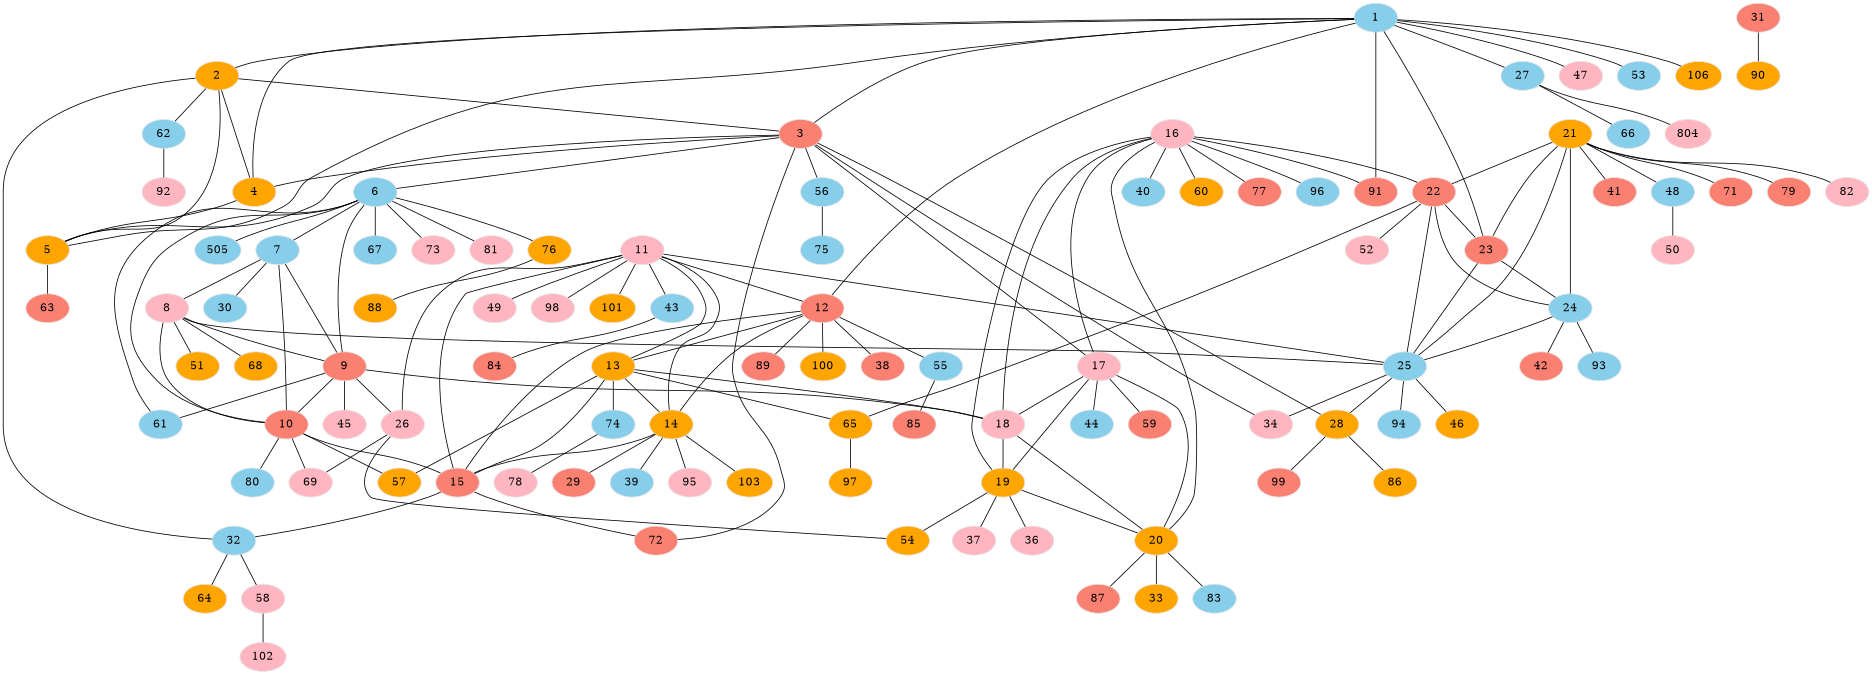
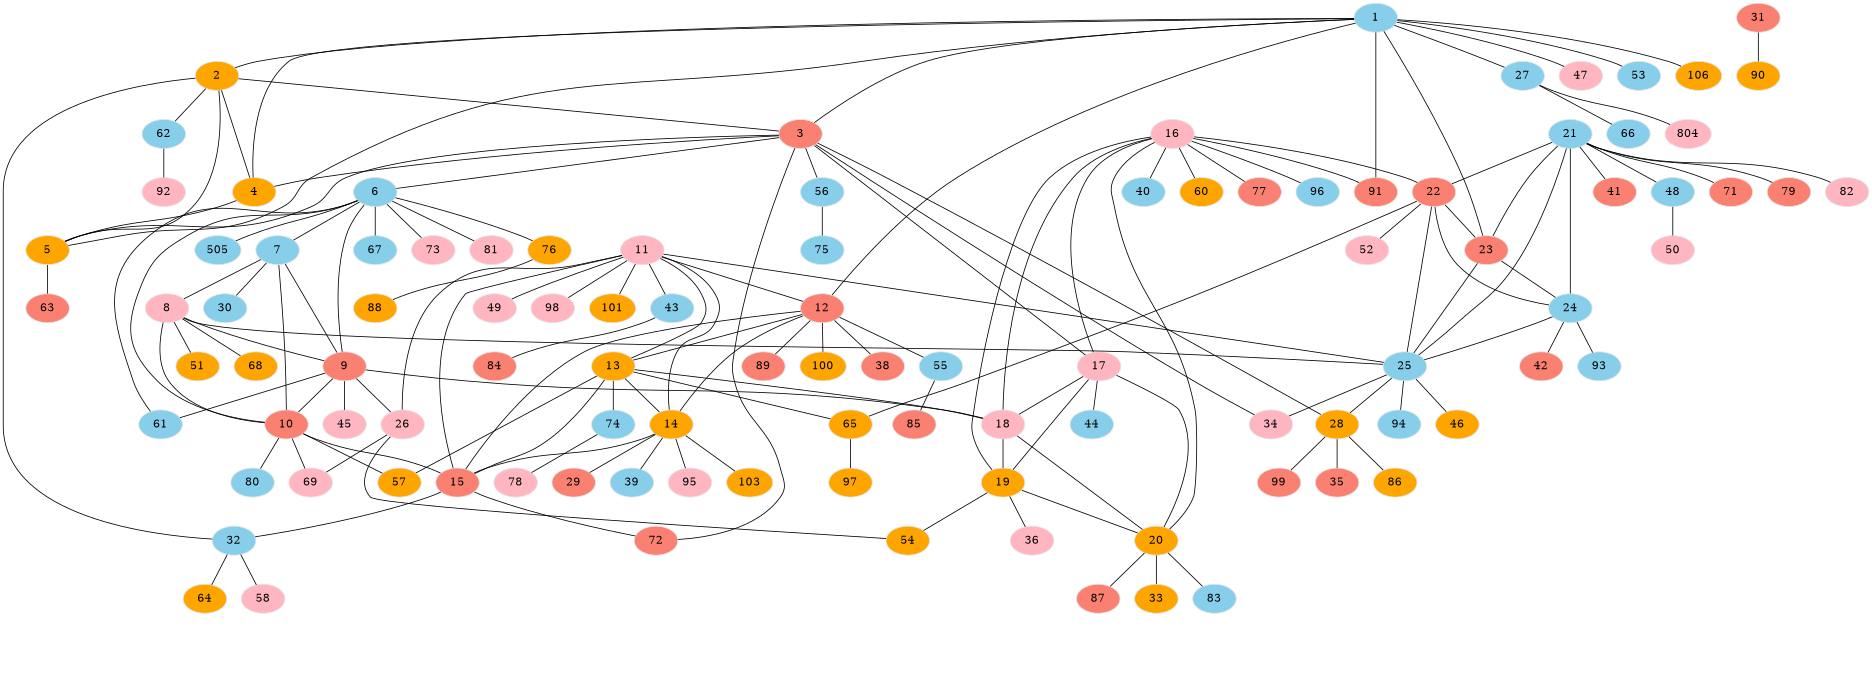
  graph {
    node [color=gray90 fillcolor=skyblue style=filled]
    1
    2 [fillcolor=orange]
    3 [fillcolor=salmon]
    4 [fillcolor=orange]
    5 [fillcolor=orange]
    12 [fillcolor=salmon]
    23 [fillcolor=salmon]
    27
    47 [fillcolor=lightpink]
    53
    91 [fillcolor=salmon]
    106 [fillcolor=orange]
    32
    62
    6
    17 [fillcolor=lightpink]
    28 [fillcolor=orange]
    34 [fillcolor=lightpink]
    56
    72 [fillcolor=salmon]
    63 [fillcolor=salmon]
    15 [fillcolor=salmon]
    13 [fillcolor=orange]
    14 [fillcolor=orange]
    38 [fillcolor=salmon]
    55
    89 [fillcolor=salmon]
    100 [fillcolor=orange]
    25
    24
    66
    n32 [fillcolor=lightpink label=804]
    58 [fillcolor=lightpink]
    64 [fillcolor=orange]
    92 [fillcolor=lightpink]
    7
    9 [fillcolor=salmon]
    10 [fillcolor=salmon]
    67
    73 [fillcolor=lightpink]
    76 [fillcolor=orange]
    81 [fillcolor=lightpink]
    n43 [label=505]
    61
    18 [fillcolor=lightpink]
    19 [fillcolor=orange]
    20 [fillcolor=orange]
    44
-   59 [fillcolor=salmon]
+   35 [fillcolor=salmon]
    86 [fillcolor=orange]
    99 [fillcolor=salmon]
    75
    8 [fillcolor=lightpink]
    30
    51 [fillcolor=orange]
    68 [fillcolor=orange]
    26 [fillcolor=lightpink]
    45 [fillcolor=lightpink]
    57 [fillcolor=orange]
    69 [fillcolor=lightpink]
    80
    88 [fillcolor=orange]
    46 [fillcolor=orange]
    94
    54 [fillcolor=orange]
    11 [fillcolor=lightpink]
    43
    49 [fillcolor=lightpink]
    98 [fillcolor=lightpink]
    101 [fillcolor=orange]
    65 [fillcolor=orange]
    74
    29 [fillcolor=salmon]
    39
    95 [fillcolor=lightpink]
    103 [fillcolor=orange]
    84 [fillcolor=salmon]
    85 [fillcolor=salmon]
    97 [fillcolor=orange]
    78 [fillcolor=lightpink]
    16 [fillcolor=lightpink]
    22 [fillcolor=salmon]
    40
    60 [fillcolor=orange]
    77 [fillcolor=salmon]
    96
    36 [fillcolor=lightpink]
-   37 [fillcolor=lightpink]
    33 [fillcolor=orange]
    83
    87 [fillcolor=salmon]
    52 [fillcolor=lightpink]
-   21 [fillcolor=orange]
+   21
    41 [fillcolor=salmon]
    48
    71 [fillcolor=salmon]
    79 [fillcolor=salmon]
    82 [fillcolor=lightpink]
    42 [fillcolor=salmon]
    93
    50 [fillcolor=lightpink]
    31 [fillcolor=salmon]
    90 [fillcolor=orange]
-   102 [fillcolor=lightpink]
    1 -- 2
    1 -- 3
    1 -- 4
    1 -- 5
    1 -- 12
    1 -- 23
    1 -- 27
    1 -- 47
    1 -- 53
    1 -- 91
    1 -- 106
    2 -- 3
    2 -- 4
    2 -- 5
    2 -- 32
    2 -- 62
    3 -- 4
    3 -- 5
    3 -- 6
    3 -- 17
    3 -- 28
    3 -- 34
    3 -- 56
    3 -- 72
    4 -- 5
    5 -- 63
    12 -- 15
    12 -- 13
    12 -- 14
    12 -- 38
    12 -- 55
    12 -- 89
    12 -- 100
    23 -- 25
    23 -- 24
    27 -- 66
    27 -- n32
    32 -- 58
    32 -- 64
    62 -- 92
    6 -- 7
    6 -- 9
    6 -- 10
    6 -- 67
    6 -- 73
    6 -- 76
    6 -- 81
    6 -- n43
    6 -- 61
    17 -- 18
    17 -- 19
    17 -- 20
    17 -- 44
-   17 -- 59
+   28 -- 35
    28 -- 86
    28 -- 99
    56 -- 75
    15 -- 32
    15 -- 72
    13 -- 15
    13 -- 14
    13 -- 18
    13 -- 57
    13 -- 65
    13 -- 74
    14 -- 15
    14 -- 29
    14 -- 39
    14 -- 95
    14 -- 103
    55 -- 85
    25 -- 28
    25 -- 34
    25 -- 46
    25 -- 94
    24 -- 25
    24 -- 42
    24 -- 93
-   58 -- 102
    7 -- 9
    7 -- 10
    7 -- 8
    7 -- 30
    9 -- 10
    9 -- 61
    9 -- 18
    9 -- 26
    9 -- 45
    10 -- 15
    10 -- 57
    10 -- 69
    10 -- 80
    76 -- 88
    18 -- 19
    18 -- 20
    19 -- 20
    19 -- 54
    19 -- 36
-   19 -- 37
    20 -- 33
    20 -- 83
    20 -- 87
    8 -- 25
    8 -- 9
    8 -- 10
    8 -- 51
    8 -- 68
    26 -- 69
    26 -- 54
    11 -- 12
    11 -- 15
    11 -- 13
    11 -- 14
    11 -- 25
    11 -- 26
    11 -- 43
    11 -- 49
    11 -- 98
    11 -- 101
    43 -- 84
    65 -- 97
    74 -- 78
    16 -- 91
    16 -- 17
    16 -- 18
    16 -- 19
    16 -- 20
    16 -- 22
    16 -- 40
    16 -- 60
    16 -- 77
    16 -- 96
    22 -- 23
    22 -- 25
    22 -- 24
    22 -- 65
    22 -- 52
    21 -- 23
    21 -- 25
    21 -- 24
    21 -- 22
    21 -- 41
    21 -- 48
    21 -- 71
    21 -- 79
    21 -- 82
    48 -- 50
    31 -- 90
  }
